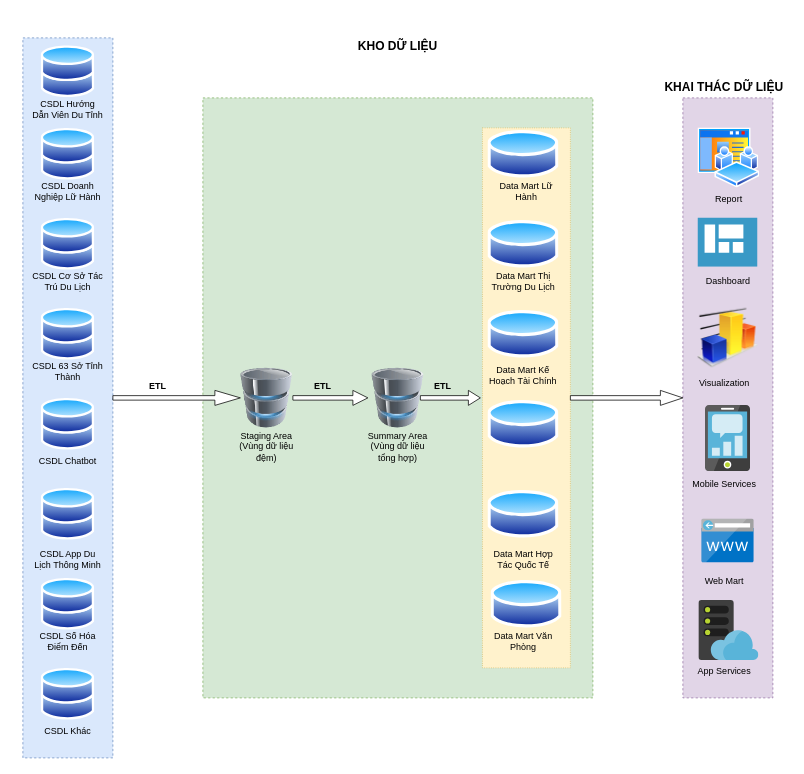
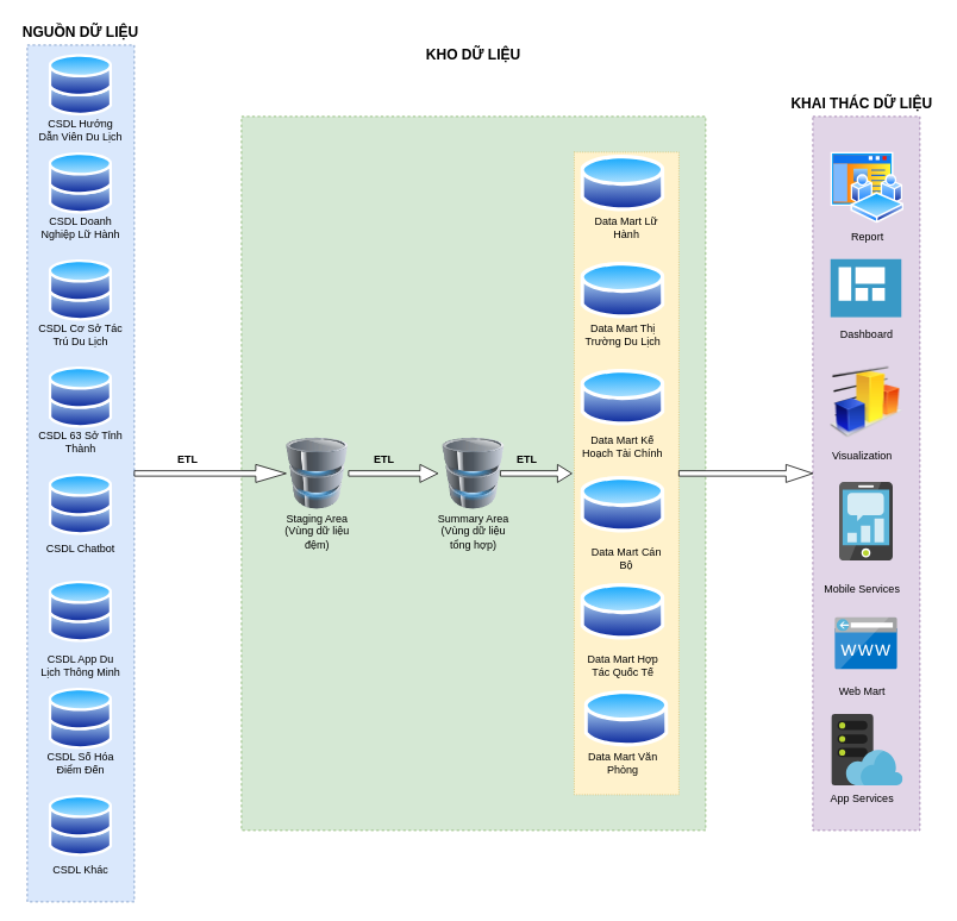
  <mxCell id="0" />
  <mxCell id="1" parent="0" />
  <mxCell id="2" value="" style="rounded=0;whiteSpace=wrap;html=1;dashed=1;fillColor=#d5e8d4;strokeColor=#82b366;" vertex="1" parent="1"><mxGeometry x="270" y="130" width="520" height="800" as="geometry" /></mxCell>
  <mxCell id="3" value="" style="rounded=0;whiteSpace=wrap;html=1;dashed=1;dashPattern=1 2;fillColor=#fff2cc;strokeColor=#d6b656;" vertex="1" parent="1"><mxGeometry x="642.77" y="170" width="117.23" height="720" as="geometry" /></mxCell>
  <mxCell id="4" value="" style="rounded=0;whiteSpace=wrap;html=1;dashed=1;fillColor=#dae8fc;strokeColor=#6c8ebf;" vertex="1" parent="1"><mxGeometry x="30" y="50" width="120" height="960" as="geometry" /></mxCell>
  <mxCell id="5" value="" style="aspect=fixed;perimeter=ellipsePerimeter;html=1;align=center;shadow=0;dashed=0;spacingTop=3;image;image=img/lib/active_directory/databases.svg;" vertex="1" parent="1"><mxGeometry x="54.28" y="60" width="71.43" height="70" as="geometry" /></mxCell>
- <mxCell id="6" value="CSDL Hướng Dẫn Viên Du Tỉnh" style="text;html=1;strokeColor=none;fillColor=none;align=center;verticalAlign=middle;whiteSpace=wrap;rounded=0;" vertex="1" parent="1"><mxGeometry x="40" y="130" width="100" height="30" as="geometry" /></mxCell>
+ <mxCell id="6" value="CSDL Hướng Dẫn Viên Du Lịch" style="text;html=1;strokeColor=none;fillColor=none;align=center;verticalAlign=middle;whiteSpace=wrap;rounded=0;" vertex="1" parent="1"><mxGeometry x="40" y="130" width="100" height="30" as="geometry" /></mxCell>
  <mxCell id="7" value="" style="aspect=fixed;perimeter=ellipsePerimeter;html=1;align=center;shadow=0;dashed=0;spacingTop=3;image;image=img/lib/active_directory/databases.svg;" vertex="1" parent="1"><mxGeometry x="54.28" y="170" width="71.43" height="70" as="geometry" /></mxCell>
  <mxCell id="8" value="CSDL Doanh Nghiệp Lữ Hành" style="text;html=1;strokeColor=none;fillColor=none;align=center;verticalAlign=middle;whiteSpace=wrap;rounded=0;" vertex="1" parent="1"><mxGeometry x="40" y="240" width="100" height="30" as="geometry" /></mxCell>
  <mxCell id="9" value="" style="aspect=fixed;perimeter=ellipsePerimeter;html=1;align=center;shadow=0;dashed=0;spacingTop=3;image;image=img/lib/active_directory/databases.svg;" vertex="1" parent="1"><mxGeometry x="54.29" y="290" width="71.43" height="70" as="geometry" /></mxCell>
  <mxCell id="10" value="CSDL Cơ Sở Tác Trú Du Lịch" style="text;html=1;strokeColor=none;fillColor=none;align=center;verticalAlign=middle;whiteSpace=wrap;rounded=0;" vertex="1" parent="1"><mxGeometry x="40" y="360" width="100" height="30" as="geometry" /></mxCell>
  <mxCell id="11" value="CSDL 63 Sở Tỉnh Thành" style="text;html=1;strokeColor=none;fillColor=none;align=center;verticalAlign=middle;whiteSpace=wrap;rounded=0;" vertex="1" parent="1"><mxGeometry x="40" y="480" width="100" height="30" as="geometry" /></mxCell>
  <mxCell id="12" value="" style="image;html=1;image=img/lib/clip_art/computers/Database_128x128.png" vertex="1" parent="1"><mxGeometry x="315" y="490" width="80" height="80" as="geometry" /></mxCell>
  <mxCell id="13" value="" style="image;html=1;image=img/lib/clip_art/computers/Database_128x128.png" vertex="1" parent="1"><mxGeometry x="490" y="490" width="80" height="80" as="geometry" /></mxCell>
  <mxCell id="14" value="" style="aspect=fixed;perimeter=ellipsePerimeter;html=1;align=center;shadow=0;dashed=0;spacingTop=3;image;image=img/lib/active_directory/database.svg;" vertex="1" parent="1"><mxGeometry x="650" y="650" width="94.59" height="70" as="geometry" /></mxCell>
  <mxCell id="15" value="" style="aspect=fixed;perimeter=ellipsePerimeter;html=1;align=center;shadow=0;dashed=0;spacingTop=3;image;image=img/lib/active_directory/database.svg;" vertex="1" parent="1"><mxGeometry x="650" y="170" width="94.59" height="70" as="geometry" /></mxCell>
  <mxCell id="16" value="" style="aspect=fixed;perimeter=ellipsePerimeter;html=1;align=center;shadow=0;dashed=0;spacingTop=3;image;image=img/lib/active_directory/database.svg;" vertex="1" parent="1"><mxGeometry x="650" y="290" width="94.59" height="70" as="geometry" /></mxCell>
  <mxCell id="17" value="" style="aspect=fixed;perimeter=ellipsePerimeter;html=1;align=center;shadow=0;dashed=0;spacingTop=3;image;image=img/lib/active_directory/database.svg;" vertex="1" parent="1"><mxGeometry x="650" y="410" width="94.59" height="70" as="geometry" /></mxCell>
  <mxCell id="18" value="Staging Area (Vùng dữ liệu đệm)" style="text;html=1;strokeColor=none;fillColor=none;align=center;verticalAlign=middle;whiteSpace=wrap;rounded=0;" vertex="1" parent="1"><mxGeometry x="310" y="570" width="90" height="50" as="geometry" /></mxCell>
  <mxCell id="19" value="Summary Area (Vùng dữ liệu tổng hợp)" style="text;html=1;strokeColor=none;fillColor=none;align=center;verticalAlign=middle;whiteSpace=wrap;rounded=0;" vertex="1" parent="1"><mxGeometry x="485" y="570" width="90" height="50" as="geometry" /></mxCell>
  <mxCell id="20" value="Data Mart Lữ Hành" style="text;html=1;strokeColor=none;fillColor=none;align=center;verticalAlign=middle;whiteSpace=wrap;rounded=0;" vertex="1" parent="1"><mxGeometry x="655.04" y="235" width="92.7" height="40" as="geometry" /></mxCell>
  <mxCell id="21" value="Data Mart Thị Trường Du Lịch" style="text;html=1;strokeColor=none;fillColor=none;align=center;verticalAlign=middle;whiteSpace=wrap;rounded=0;" vertex="1" parent="1"><mxGeometry x="642.77" y="350" width="109.05" height="50" as="geometry" /></mxCell>
  <mxCell id="22" value="Data Mart Kế Hoạch Tài Chính" style="text;html=1;strokeColor=none;fillColor=none;align=center;verticalAlign=middle;whiteSpace=wrap;rounded=0;" vertex="1" parent="1"><mxGeometry x="645.47" y="475" width="103.65" height="50" as="geometry" /></mxCell>
+ <mxCell id="23" value="Data Mart Cán Bộ" style="text;html=1;strokeColor=none;fillColor=none;align=center;verticalAlign=middle;whiteSpace=wrap;rounded=0;" vertex="1" parent="1"><mxGeometry x="655.04" y="600" width="92.7" height="50" as="geometry" /></mxCell>
  <mxCell id="24" value="" style="shape=singleArrow;whiteSpace=wrap;html=1;" vertex="1" parent="1"><mxGeometry x="150" y="520" width="170" height="20" as="geometry" /></mxCell>
  <mxCell id="25" value="" style="shape=singleArrow;whiteSpace=wrap;html=1;" vertex="1" parent="1"><mxGeometry x="390" y="520" width="100" height="20" as="geometry" /></mxCell>
  <mxCell id="26" value="" style="shape=singleArrow;whiteSpace=wrap;html=1;" vertex="1" parent="1"><mxGeometry x="560" y="520" width="80" height="20" as="geometry" /></mxCell>
  <mxCell id="27" value="ETL" style="text;html=1;strokeColor=none;fillColor=none;align=center;verticalAlign=middle;whiteSpace=wrap;rounded=0;dashed=1;dashPattern=1 2;fontStyle=1" vertex="1" parent="1"><mxGeometry x="180" y="500" width="60" height="30" as="geometry" /></mxCell>
  <mxCell id="28" value="ETL" style="text;html=1;strokeColor=none;fillColor=none;align=center;verticalAlign=middle;whiteSpace=wrap;rounded=0;dashed=1;dashPattern=1 2;fontStyle=1" vertex="1" parent="1"><mxGeometry x="400" y="500" width="60" height="30" as="geometry" /></mxCell>
  <mxCell id="29" value="ETL" style="text;html=1;strokeColor=none;fillColor=none;align=center;verticalAlign=middle;whiteSpace=wrap;rounded=0;dashed=1;dashPattern=1 2;fontStyle=1" vertex="1" parent="1"><mxGeometry x="560" y="500" width="60" height="30" as="geometry" /></mxCell>
  <mxCell id="30" value="" style="rounded=0;whiteSpace=wrap;html=1;dashed=1;fillColor=#e1d5e7;strokeColor=#9673a6;" vertex="1" parent="1"><mxGeometry x="910" y="130" width="120" height="800" as="geometry" /></mxCell>
  <mxCell id="31" value="" style="aspect=fixed;perimeter=ellipsePerimeter;html=1;align=center;shadow=0;dashed=0;spacingTop=3;image;image=img/lib/active_directory/workspace_site.svg;dashPattern=1 2;" vertex="1" parent="1"><mxGeometry x="930" y="170" width="82.47" height="80" as="geometry" /></mxCell>
  <mxCell id="32" value="" style="image;html=1;image=img/lib/clip_art/finance/Graph_128x128.png;dashed=1;dashPattern=1 2;" vertex="1" parent="1"><mxGeometry x="930" y="410" width="80" height="80" as="geometry" /></mxCell>
  <mxCell id="33" value="Report" style="text;html=1;strokeColor=none;fillColor=none;align=center;verticalAlign=middle;whiteSpace=wrap;rounded=0;" vertex="1" parent="1"><mxGeometry x="924.89" y="250" width="92.7" height="30" as="geometry" /></mxCell>
  <mxCell id="34" value="Dashboard" style="text;html=1;strokeColor=none;fillColor=none;align=center;verticalAlign=middle;whiteSpace=wrap;rounded=0;" vertex="1" parent="1"><mxGeometry x="923.65" y="360" width="92.7" height="30" as="geometry" /></mxCell>
  <mxCell id="35" value="" style="shape=singleArrow;whiteSpace=wrap;html=1;" vertex="1" parent="1"><mxGeometry x="760" y="520" width="150" height="20" as="geometry" /></mxCell>
+ <mxCell id="36" value="NGUỒN DỮ LIỆU" style="text;html=1;strokeColor=none;fillColor=none;align=center;verticalAlign=middle;whiteSpace=wrap;rounded=0;dashed=1;dashPattern=1 2;fontStyle=1;fontSize=16;" vertex="1" parent="1"><mxGeometry x="20" y="20" width="140" height="30" as="geometry" /></mxCell>
  <mxCell id="37" value="KHO DỮ LIỆU" style="text;html=1;strokeColor=none;fillColor=none;align=center;verticalAlign=middle;whiteSpace=wrap;rounded=0;dashed=1;dashPattern=1 2;fontStyle=1;fontSize=16;" vertex="1" parent="1"><mxGeometry x="470" y="45" width="120" height="30" as="geometry" /></mxCell>
  <mxCell id="38" value="KHAI THÁC DỮ LIỆU" style="text;html=1;strokeColor=none;fillColor=none;align=center;verticalAlign=middle;whiteSpace=wrap;rounded=0;dashed=1;dashPattern=1 2;fontStyle=1;fontSize=16;" vertex="1" parent="1"><mxGeometry x="880" y="100" width="170" height="30" as="geometry" /></mxCell>
  <mxCell id="39" value="" style="aspect=fixed;perimeter=ellipsePerimeter;html=1;align=center;shadow=0;dashed=0;spacingTop=3;image;image=img/lib/active_directory/databases.svg;" vertex="1" parent="1"><mxGeometry x="54.28" y="410" width="71.43" height="70" as="geometry" /></mxCell>
  <mxCell id="40" value="" style="aspect=fixed;perimeter=ellipsePerimeter;html=1;align=center;shadow=0;dashed=0;spacingTop=3;image;image=img/lib/active_directory/databases.svg;" vertex="1" parent="1"><mxGeometry x="54.29" y="530" width="71.43" height="70" as="geometry" /></mxCell>
  <mxCell id="41" value="" style="aspect=fixed;perimeter=ellipsePerimeter;html=1;align=center;shadow=0;dashed=0;spacingTop=3;image;image=img/lib/active_directory/databases.svg;" vertex="1" parent="1"><mxGeometry x="54.28" y="650" width="71.43" height="70" as="geometry" /></mxCell>
  <mxCell id="42" value="CSDL Chatbot" style="text;html=1;strokeColor=none;fillColor=none;align=center;verticalAlign=middle;whiteSpace=wrap;rounded=0;" vertex="1" parent="1"><mxGeometry x="40" y="600" width="100" height="30" as="geometry" /></mxCell>
  <mxCell id="43" value="CSDL App Du Lịch Thông Minh" style="text;html=1;strokeColor=none;fillColor=none;align=center;verticalAlign=middle;whiteSpace=wrap;rounded=0;" vertex="1" parent="1"><mxGeometry x="40" y="730" width="100" height="30" as="geometry" /></mxCell>
  <mxCell id="44" value="" style="aspect=fixed;perimeter=ellipsePerimeter;html=1;align=center;shadow=0;dashed=0;spacingTop=3;image;image=img/lib/active_directory/databases.svg;" vertex="1" parent="1"><mxGeometry x="54.28" y="770" width="71.43" height="70" as="geometry" /></mxCell>
  <mxCell id="45" value="CSDL Số Hóa Điểm Đến" style="text;html=1;strokeColor=none;fillColor=none;align=center;verticalAlign=middle;whiteSpace=wrap;rounded=0;" vertex="1" parent="1"><mxGeometry x="40" y="840" width="100" height="30" as="geometry" /></mxCell>
  <mxCell id="46" value="" style="aspect=fixed;perimeter=ellipsePerimeter;html=1;align=center;shadow=0;dashed=0;spacingTop=3;image;image=img/lib/active_directory/databases.svg;" vertex="1" parent="1"><mxGeometry x="54.28" y="890" width="71.43" height="70" as="geometry" /></mxCell>
  <mxCell id="47" value="CSDL Khác" style="text;html=1;strokeColor=none;fillColor=none;align=center;verticalAlign=middle;whiteSpace=wrap;rounded=0;" vertex="1" parent="1"><mxGeometry x="40" y="960" width="100" height="30" as="geometry" /></mxCell>
  <mxCell id="48" value="" style="aspect=fixed;perimeter=ellipsePerimeter;html=1;align=center;shadow=0;dashed=0;spacingTop=3;image;image=img/lib/active_directory/database.svg;" vertex="1" parent="1"><mxGeometry x="650" y="530" width="94.59" height="70" as="geometry" /></mxCell>
  <mxCell id="49" value="Data Mart Hợp Tác Quốc Tế" style="text;html=1;strokeColor=none;fillColor=none;align=center;verticalAlign=middle;whiteSpace=wrap;rounded=0;" vertex="1" parent="1"><mxGeometry x="650.95" y="720" width="92.7" height="50" as="geometry" /></mxCell>
  <mxCell id="50" value="" style="aspect=fixed;perimeter=ellipsePerimeter;html=1;align=center;shadow=0;dashed=0;spacingTop=3;image;image=img/lib/active_directory/database.svg;" vertex="1" parent="1"><mxGeometry x="654.09" y="770" width="94.59" height="70" as="geometry" /></mxCell>
  <mxCell id="51" value="Data Mart Văn Phòng" style="text;html=1;strokeColor=none;fillColor=none;align=center;verticalAlign=middle;whiteSpace=wrap;rounded=0;" vertex="1" parent="1"><mxGeometry x="650.95" y="830" width="92.7" height="50" as="geometry" /></mxCell>
  <mxCell id="52" value="" style="sketch=0;aspect=fixed;html=1;points=[];align=center;image;fontSize=12;image=img/lib/mscae/Shared_Dashboard.svg;" vertex="1" parent="1"><mxGeometry x="930" y="290" width="80" height="65.6" as="geometry" /></mxCell>
  <mxCell id="53" value="" style="sketch=0;aspect=fixed;html=1;points=[];align=center;image;fontSize=12;image=img/lib/mscae/Mobile_Engagement.svg;" vertex="1" parent="1"><mxGeometry x="940" y="540" width="60" height="88.24" as="geometry" /></mxCell>
  <mxCell id="54" value="Visualization" style="text;html=1;strokeColor=none;fillColor=none;align=center;verticalAlign=middle;whiteSpace=wrap;rounded=0;" vertex="1" parent="1"><mxGeometry x="918.65" y="495" width="92.7" height="30" as="geometry" /></mxCell>
  <mxCell id="55" value="" style="sketch=0;aspect=fixed;html=1;points=[];align=center;image;fontSize=12;image=img/lib/mscae/CustomDomain.svg;" vertex="1" parent="1"><mxGeometry x="935" y="691.2" width="70" height="58.8" as="geometry" /></mxCell>
  <mxCell id="56" value="" style="sketch=0;aspect=fixed;html=1;points=[];align=center;image;fontSize=12;image=img/lib/mscae/WebHosting.svg;" vertex="1" parent="1"><mxGeometry x="931.23" y="800" width="80" height="80" as="geometry" /></mxCell>
- <mxCell id="57" value="Mobile Services" style="text;html=1;strokeColor=none;fillColor=none;align=center;verticalAlign=middle;whiteSpace=wrap;rounded=0;" vertex="1" parent="1"><mxGeometry x="918.65" y="630" width="92.7" height="30" as="geometry" /></mxCell>
+ <mxCell id="57" value="Mobile Services" style="text;html=1;strokeColor=none;fillColor=none;align=center;verticalAlign=middle;whiteSpace=wrap;rounded=0;" vertex="1" parent="1"><mxGeometry x="918.65" y="645" width="92.7" height="30" as="geometry" /></mxCell>
  <mxCell id="58" value="Web Mart" style="text;html=1;strokeColor=none;fillColor=none;align=center;verticalAlign=middle;whiteSpace=wrap;rounded=0;" vertex="1" parent="1"><mxGeometry x="918.65" y="760" width="92.7" height="30" as="geometry" /></mxCell>
  <mxCell id="59" value="App Services" style="text;html=1;strokeColor=none;fillColor=none;align=center;verticalAlign=middle;whiteSpace=wrap;rounded=0;" vertex="1" parent="1"><mxGeometry x="918.65" y="880" width="92.7" height="30" as="geometry" /></mxCell>
